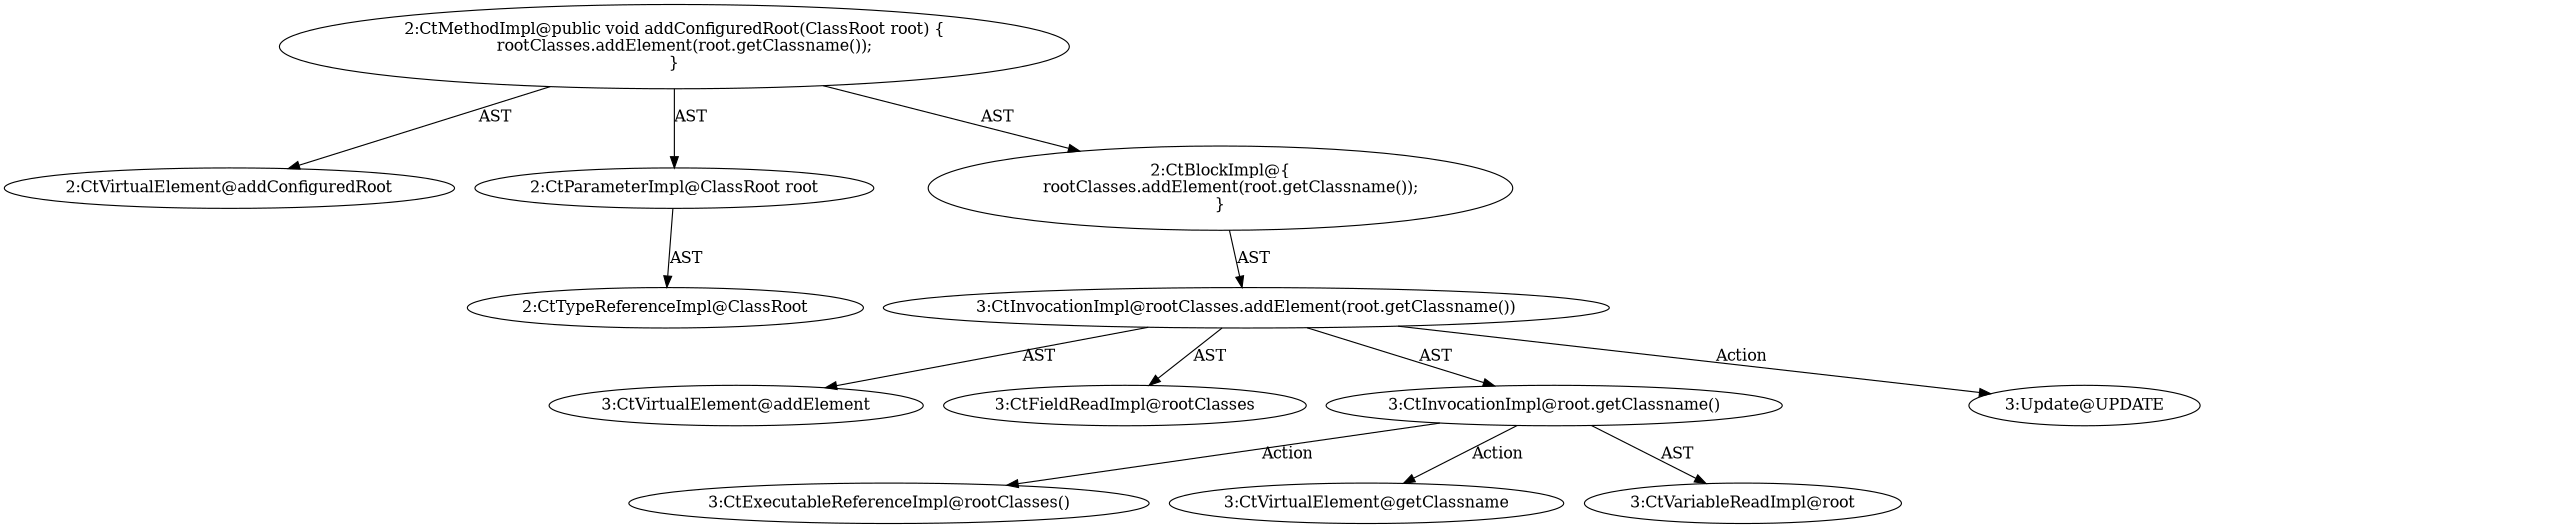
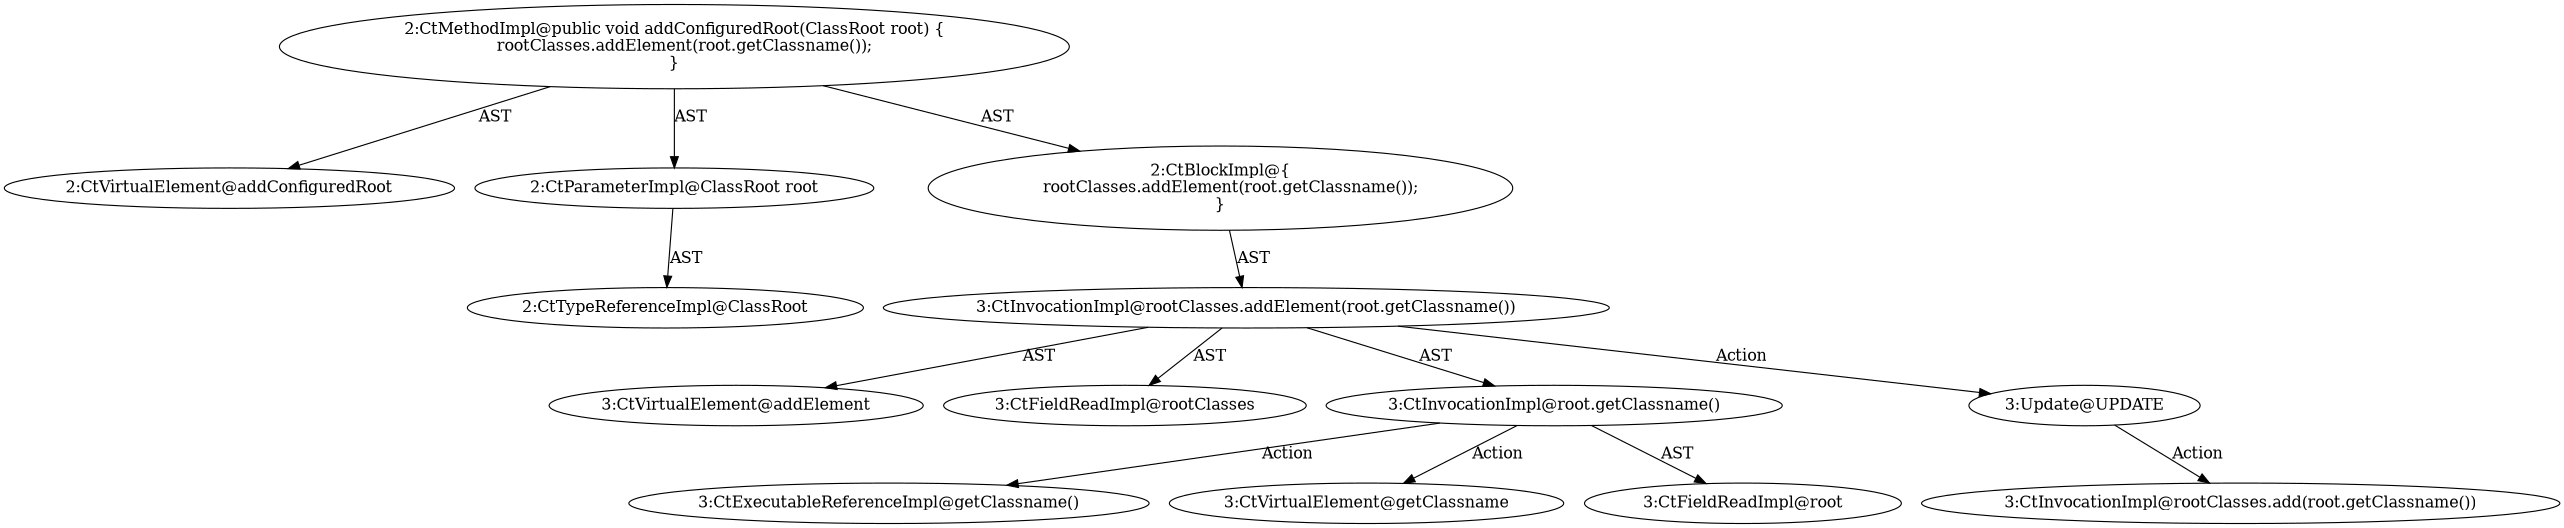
  digraph {
    node [shape=ellipse]
    n1 [label="2:CtVirtualElement@addConfiguredRoot"]
    n2 [label="2:CtParameterImpl@ClassRoot root"]
    n3 [label="2:CtTypeReferenceImpl@ClassRoot"]
    n4 [label="3:CtVirtualElement@addElement"]
    n5 [label="3:CtFieldReadImpl@rootClasses"]
-   n6 [label="3:CtExecutableReferenceImpl@rootClasses()"]
+   n6 [label="3:CtExecutableReferenceImpl@getClassname()"]
    n7 [label="3:CtVirtualElement@getClassname"]
-   n8 [label="3:CtVariableReadImpl@root"]
+   n8 [label="3:CtFieldReadImpl@root"]
    n9 [label="3:CtInvocationImpl@root.getClassname()"]
    n10 [label="3:CtInvocationImpl@rootClasses.addElement(root.getClassname())"]
    n11 [label="3:Update@UPDATE"]
+   n12 [label="3:CtInvocationImpl@rootClasses.add(root.getClassname())"]
    n13 [label="2:CtBlockImpl@\{\n    rootClasses.addElement(root.getClassname());\n\}"]
    n14 [label="2:CtMethodImpl@public void addConfiguredRoot(ClassRoot root) \{\n    rootClasses.addElement(root.getClassname());\n\}"]
    n2 -> n3 [label=AST]
    n9 -> n6 [label=Action]
    n9 -> n7 [label=Action]
    n9 -> n8 [label=AST]
    n10 -> n4 [label=AST]
    n10 -> n5 [label=AST]
    n10 -> n9 [label=AST]
    n10 -> n11 [label=Action]
+   n11 -> n12 [label=Action]
    n13 -> n10 [label=AST]
    n14 -> n1 [label=AST]
    n14 -> n2 [label=AST]
    n14 -> n13 [label=AST]
  }
